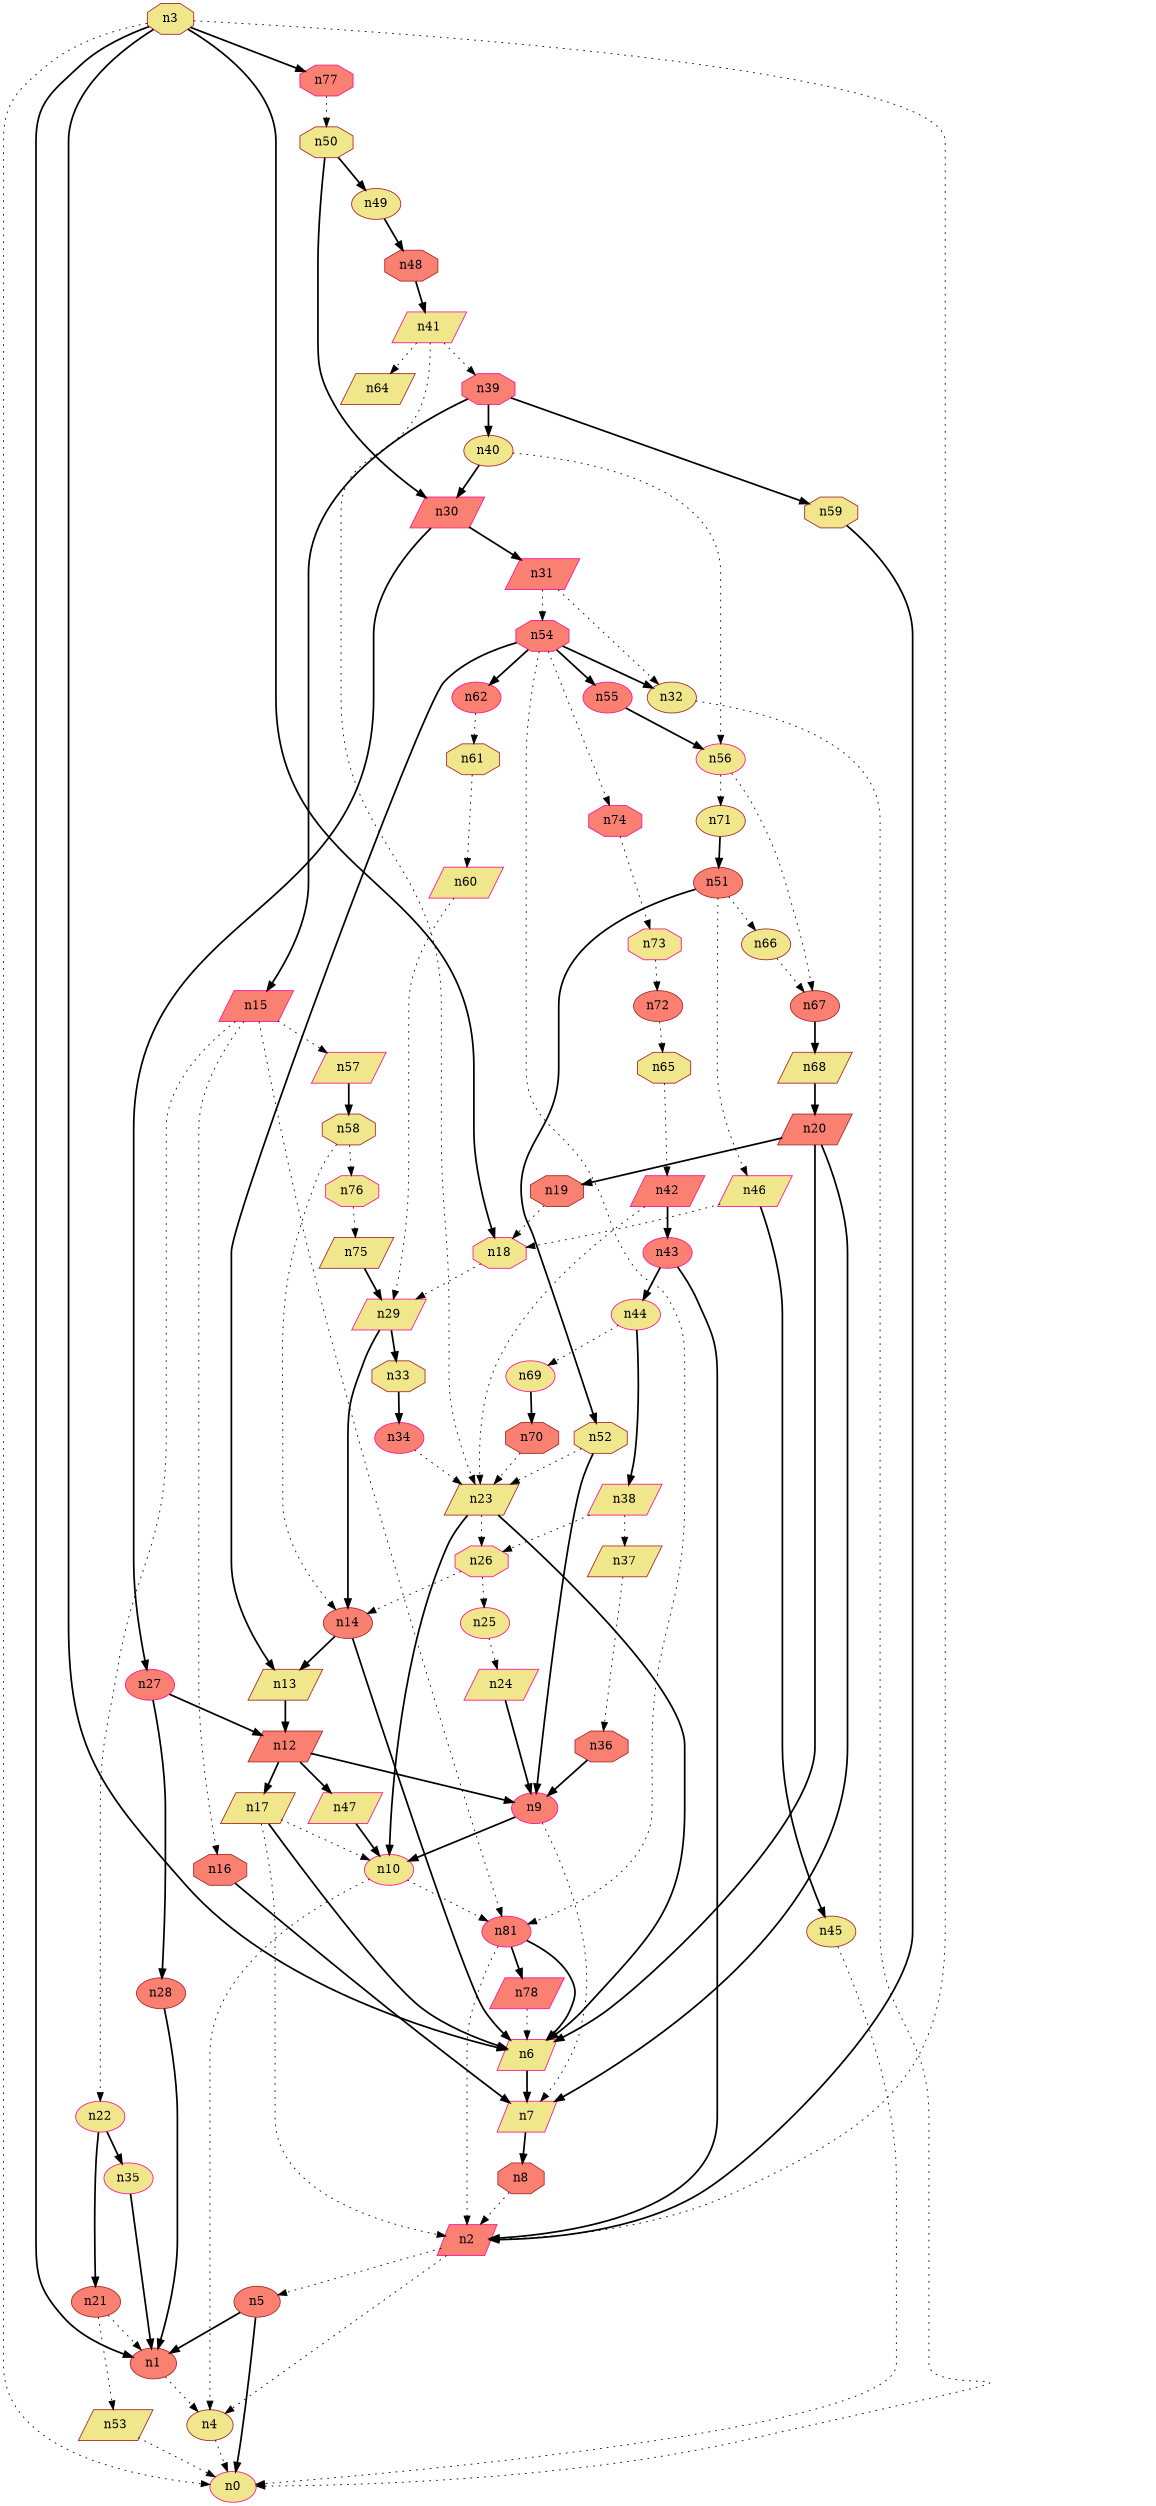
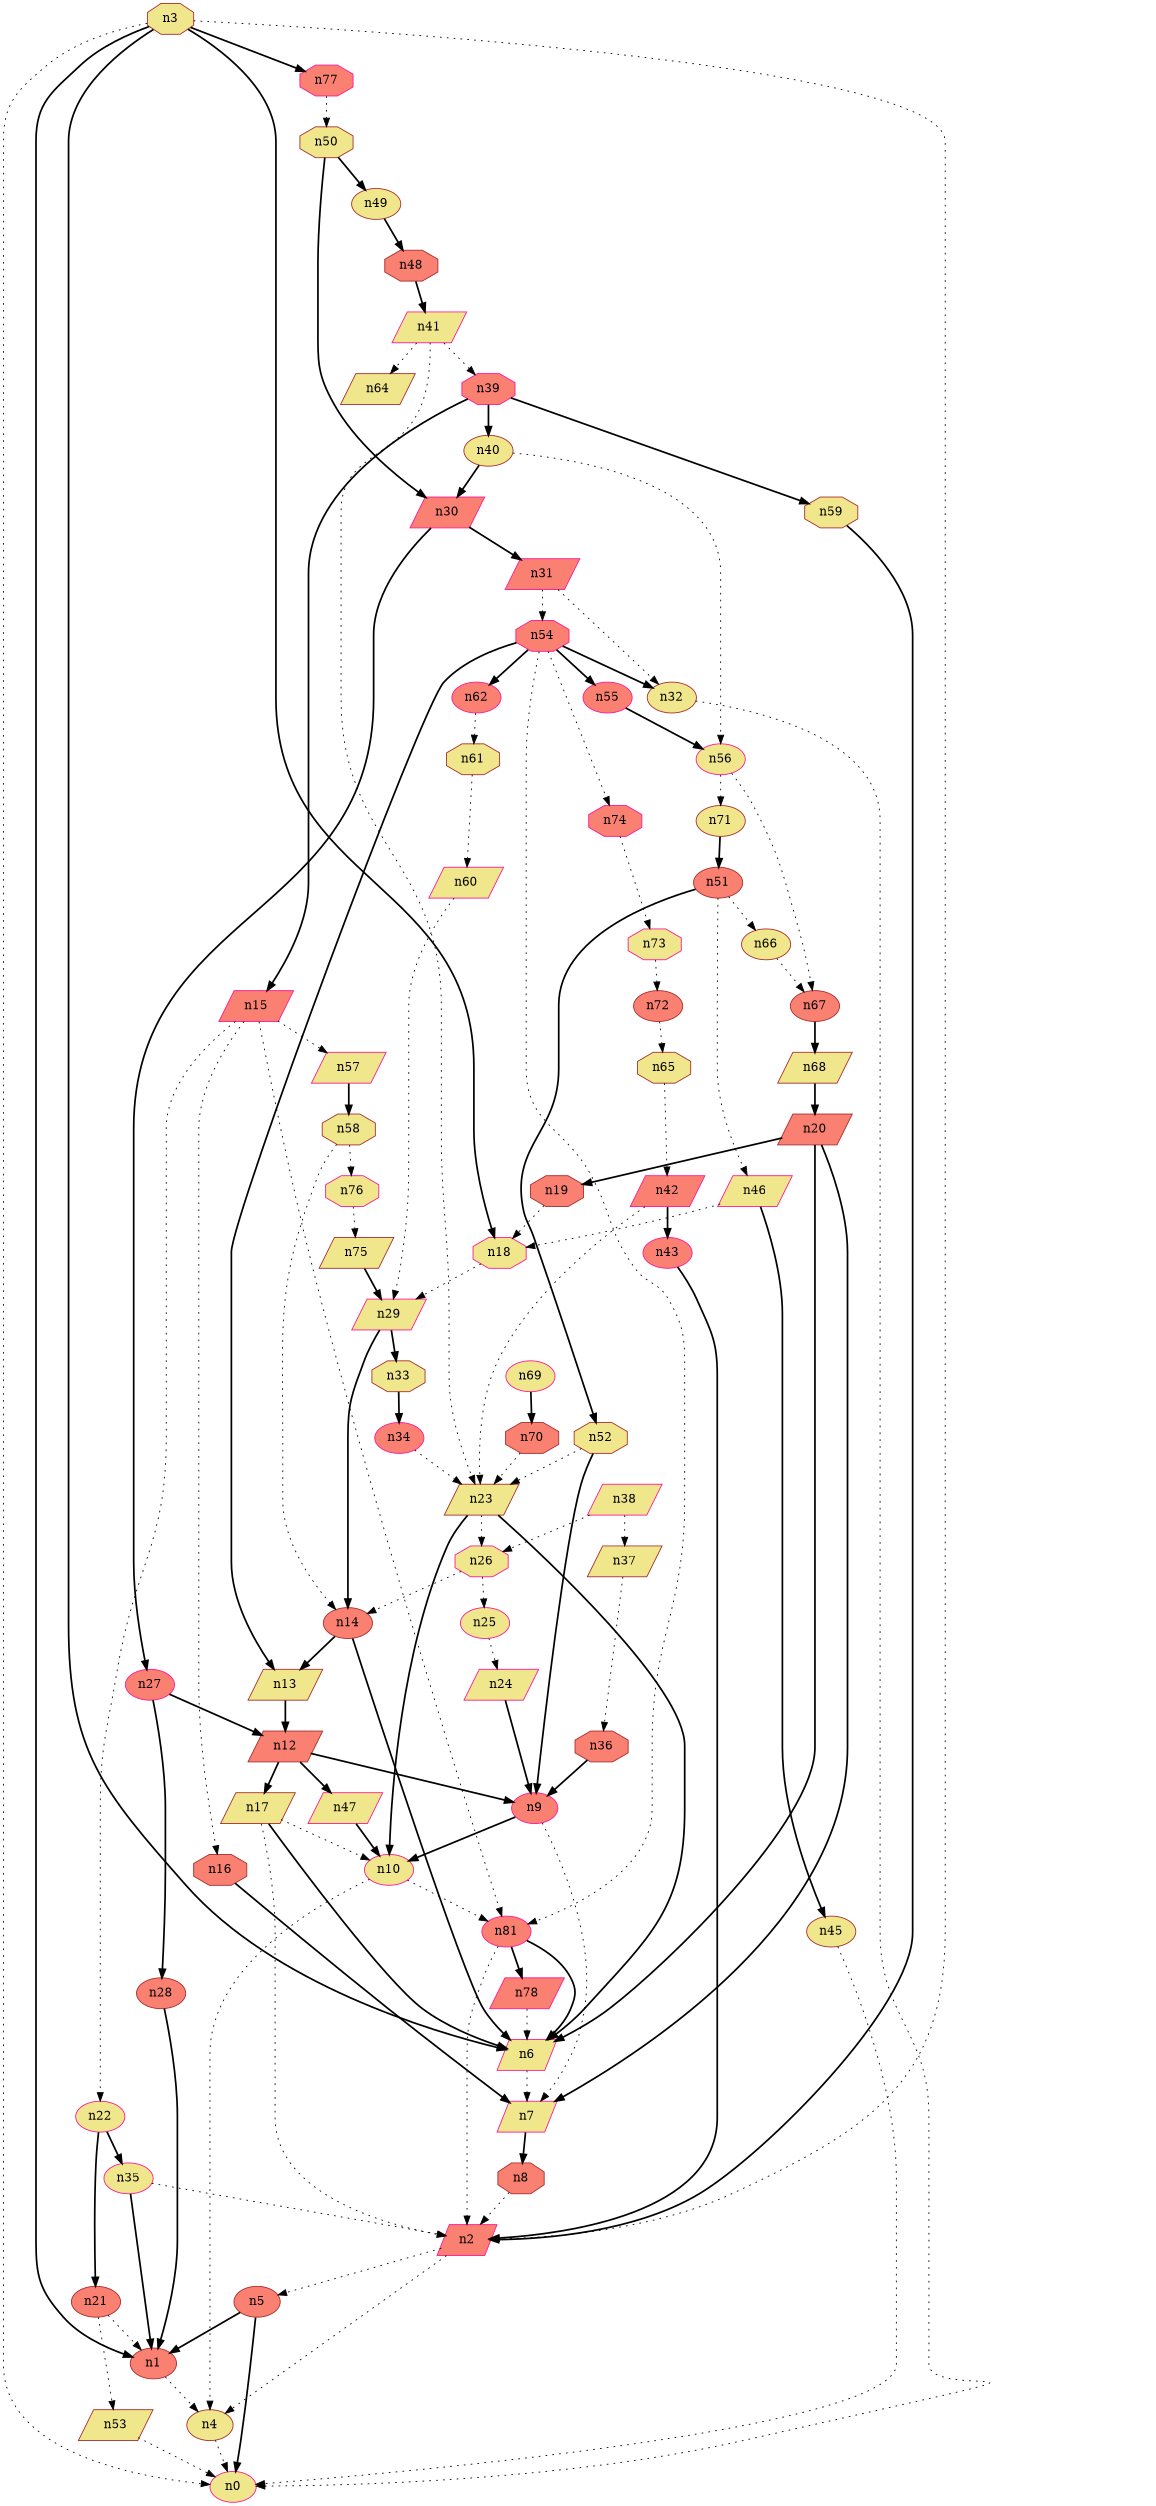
  digraph {
    node [color=brown fillcolor=khaki shape=ellipse style=filled]
    edge [style=bold]
    n1 [fillcolor=salmon]
    n4
    n0 [color=deeppink]
    n2 [color=deeppink fillcolor=salmon shape=parallelogram]
    n5 [fillcolor=salmon]
    n3 [shape=octagon]
    n6 [color=deeppink shape=parallelogram]
    n18 [color=deeppink shape=octagon]
    n77 [color=deeppink fillcolor=salmon shape=octagon]
    n7 [color=deeppink shape=parallelogram]
    n29 [color=deeppink shape=parallelogram]
    n50 [shape=octagon]
    n8 [fillcolor=salmon shape=octagon]
    n14 [fillcolor=salmon]
    n33 [shape=octagon]
    n30 [color=deeppink fillcolor=salmon shape=parallelogram]
    n49
    n9 [color=deeppink fillcolor=salmon]
    n10 [color=deeppink]
    n11 [color=deeppink fillcolor=salmon label=n81]
    n78 [color=deeppink fillcolor=salmon shape=parallelogram]
    n12 [fillcolor=salmon shape=parallelogram]
    n17 [shape=parallelogram]
    n47 [color=deeppink shape=parallelogram]
    n13 [shape=parallelogram]
    n15 [color=deeppink fillcolor=salmon shape=parallelogram]
    n16 [fillcolor=salmon shape=octagon]
    n22 [color=deeppink]
    n57 [color=deeppink shape=parallelogram]
    n21 [fillcolor=salmon]
    n35 [color=deeppink]
    n58 [shape=octagon]
    n53 [shape=parallelogram]
    n76 [color=deeppink shape=octagon]
    n34 [color=deeppink fillcolor=salmon]
    n19 [fillcolor=salmon shape=octagon]
    n20 [fillcolor=salmon shape=parallelogram]
    n23 [shape=parallelogram]
    n26 [color=deeppink shape=octagon]
    n25 [color=deeppink]
    n24 [color=deeppink shape=parallelogram]
    n27 [color=deeppink fillcolor=salmon]
    n28 [fillcolor=salmon]
    n31 [color=deeppink fillcolor=salmon shape=parallelogram]
    n32
    n54 [color=deeppink fillcolor=salmon shape=octagon]
    n55 [color=deeppink fillcolor=salmon]
    n62 [color=deeppink fillcolor=salmon]
    n74 [color=deeppink fillcolor=salmon shape=octagon]
    n56 [color=deeppink]
    n61 [shape=octagon]
    n65 [shape=octagon]
    n42 [color=deeppink fillcolor=salmon shape=parallelogram]
    n73 [color=deeppink shape=octagon]
    n36 [fillcolor=salmon shape=octagon]
    n37 [shape=parallelogram]
    n38 [color=deeppink shape=parallelogram]
    n39 [color=deeppink fillcolor=salmon shape=octagon]
    n40
    n59 [shape=octagon]
    n67 [fillcolor=salmon]
    n71
    n68 [shape=parallelogram]
    n51 [fillcolor=salmon]
    n41 [color=deeppink shape=parallelogram]
    n64 [shape=parallelogram]
    n43 [color=deeppink fillcolor=salmon]
-   n44 [color=deeppink]
    n69 [color=deeppink]
    n70 [fillcolor=salmon shape=octagon]
    n45
    n46 [color=deeppink shape=parallelogram]
    n48 [fillcolor=salmon shape=octagon]
    n52 [shape=octagon]
    n66
    n60 [color=deeppink shape=parallelogram]
    n72 [fillcolor=salmon]
    n75 [shape=parallelogram]
    n1 -> n4 [style=dotted]
    n4 -> n0 [style=dotted]
    n2 -> n4 [style=dotted]
    n2 -> n5 [style=dotted]
    n5 -> n1
    n5 -> n0
    n3 -> n1
    n3 -> n0 [style=dotted]
    n3 -> n2 [style=dotted]
    n3 -> n6
    n3 -> n18
    n3 -> n77
-   n6 -> n7
+   n6 -> n7 [style=dotted]
    n18 -> n29 [style=dotted]
    n77 -> n50 [style=dotted]
    n7 -> n8
    n29 -> n14
    n29 -> n33
    n50 -> n30
    n50 -> n49
    n8 -> n2 [style=dotted]
    n14 -> n6
    n14 -> n13
    n33 -> n34
    n30 -> n27
    n30 -> n31
    n49 -> n48
    n9 -> n7 [style=dotted]
    n9 -> n10
    n10 -> n4 [style=dotted]
    n10 -> n11 [style=dotted]
    n11 -> n2 [style=dotted]
    n11 -> n6
    n11 -> n78
    n78 -> n6 [style=dotted]
    n12 -> n9
    n12 -> n17
    n12 -> n47
    n17 -> n2 [style=dotted]
    n17 -> n6
    n17 -> n10 [style=dotted]
    n47 -> n10
    n13 -> n12
    n15 -> n11 [style=dotted]
    n15 -> n16 [style=dotted]
    n15 -> n22 [style=dotted]
    n15 -> n57 [style=dotted]
    n16 -> n7
    n22 -> n21
    n22 -> n35
    n57 -> n58
    n21 -> n1 [style=dotted]
    n21 -> n53 [style=dotted]
    n35 -> n1
+   n35 -> n2 [style=dotted]
    n58 -> n14 [style=dotted]
    n58 -> n76 [style=dotted]
    n53 -> n0 [style=dotted]
    n76 -> n75 [style=dotted]
    n34 -> n23 [style=dotted]
    n19 -> n18 [style=dotted]
    n20 -> n6
    n20 -> n7
    n20 -> n19
    n23 -> n6
    n23 -> n10
    n23 -> n26 [style=dotted]
    n26 -> n14 [style=dotted]
    n26 -> n25 [style=dotted]
    n25 -> n24 [style=dotted]
    n24 -> n9
    n27 -> n12
    n27 -> n28
    n28 -> n1
    n31 -> n32 [style=dotted]
    n31 -> n54 [style=dotted]
    n32 -> n0 [style=dotted]
    n54 -> n11 [style=dotted]
    n54 -> n13
    n54 -> n32
    n54 -> n55
    n54 -> n62
    n54 -> n74 [style=dotted]
    n55 -> n56
    n62 -> n61 [style=dotted]
    n74 -> n73 [style=dotted]
    n56 -> n67 [style=dotted]
    n56 -> n71 [style=dotted]
    n61 -> n60 [style=dotted]
    n65 -> n42 [style=dotted]
    n42 -> n23 [style=dotted]
    n42 -> n43
    n73 -> n72 [style=dotted]
    n36 -> n9
    n37 -> n36 [style=dotted]
    n38 -> n26 [style=dotted]
    n38 -> n37 [style=dotted]
    n39 -> n15
    n39 -> n40
    n39 -> n59
    n40 -> n30
    n40 -> n56 [style=dotted]
    n59 -> n2
    n67 -> n68
    n71 -> n51
    n68 -> n20
    n51 -> n46 [style=dotted]
    n51 -> n52
    n51 -> n66 [style=dotted]
    n41 -> n23 [style=dotted]
    n41 -> n39 [style=dotted]
    n41 -> n64 [style=dotted]
    n43 -> n2
-   n43 -> n44
-   n44 -> n38
-   n44 -> n69 [style=dotted]
    n69 -> n70
    n70 -> n23 [style=dotted]
    n45 -> n0 [style=dotted]
    n46 -> n18 [style=dotted]
    n46 -> n45
    n48 -> n41
    n52 -> n9
    n52 -> n23 [style=dotted]
    n66 -> n67 [style=dotted]
    n60 -> n29 [style=dotted]
    n72 -> n65 [style=dotted]
    n75 -> n29
  }
